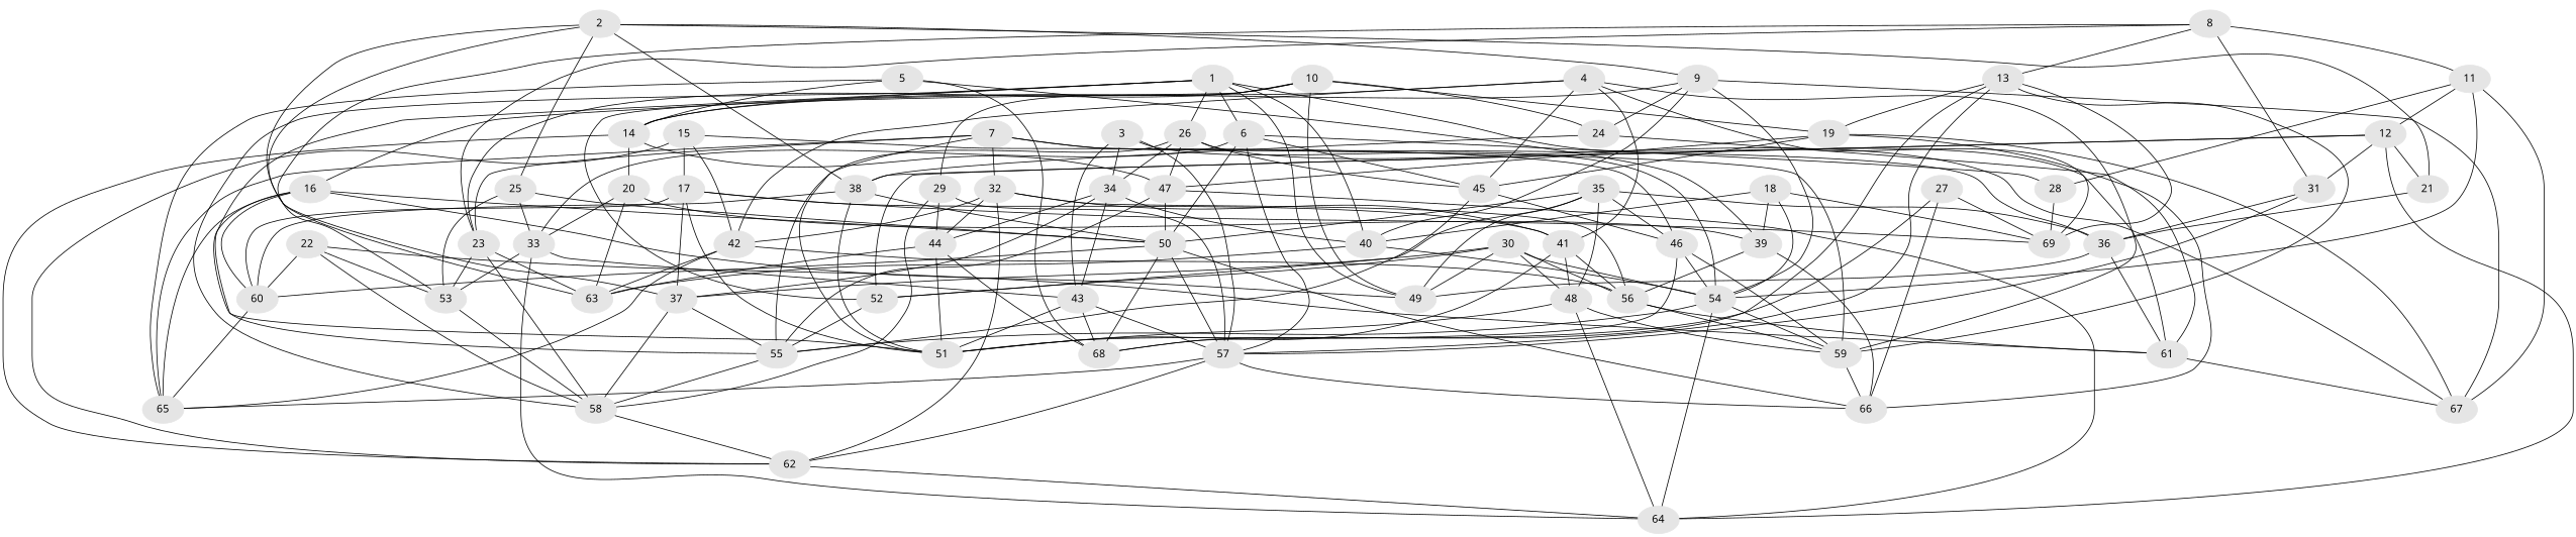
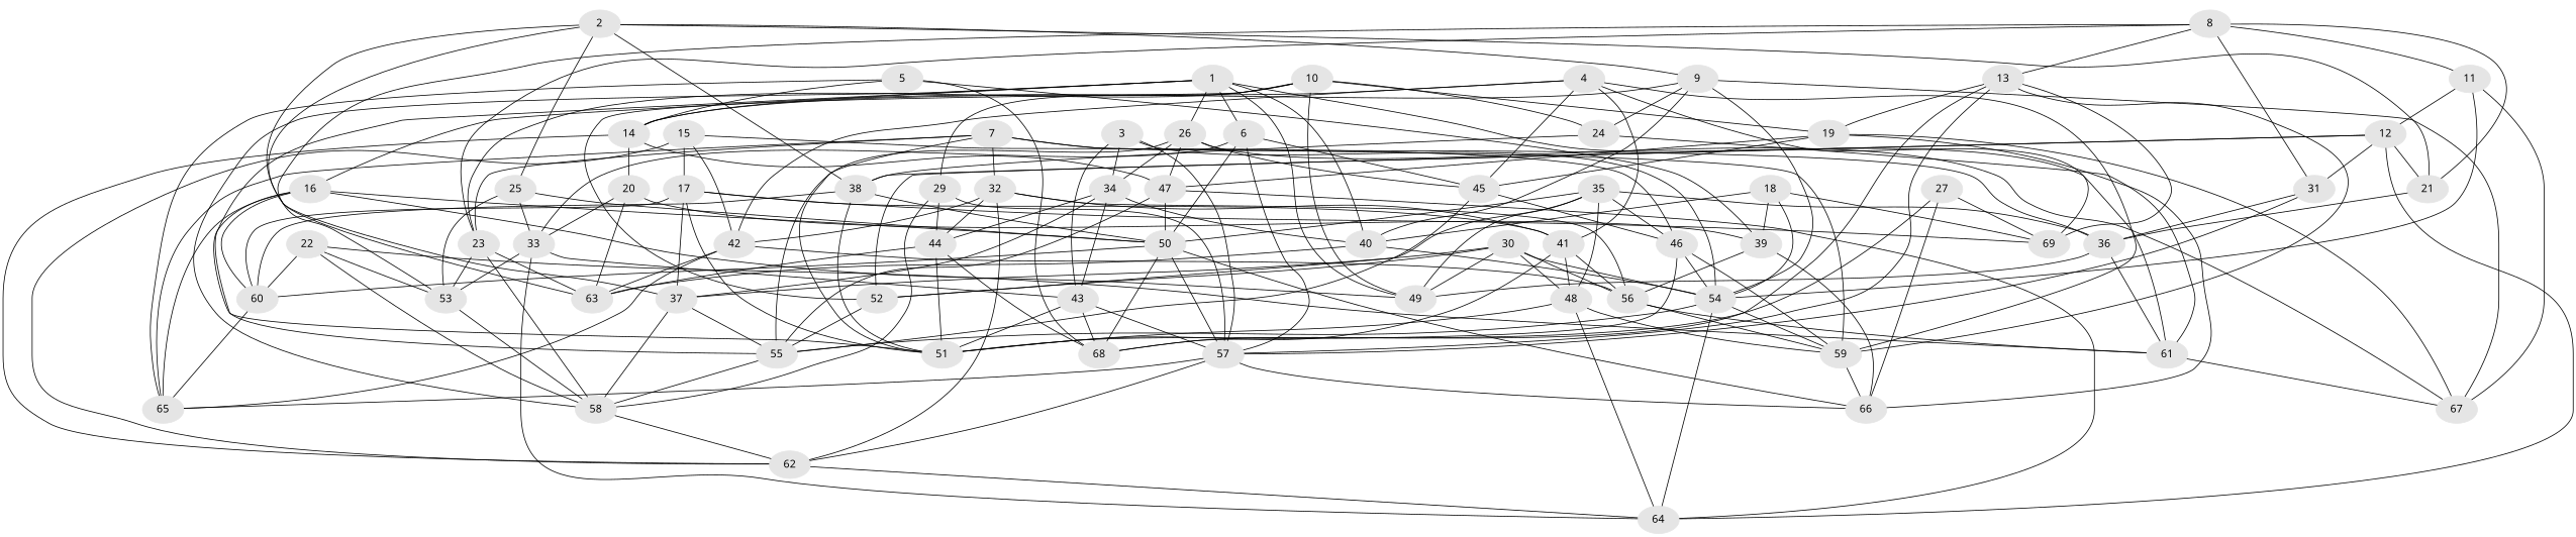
  graph {
    fontname="Noto Sans"
    node [color=gray90 fontname="Noto Sans" style=filled]
    edge [fontname="Noto Sans" weight=1.0]
    1
    6
    16
    26
    40
    49
    51
    58
    61
    57
    45
-   28
    33
    50
    65
    55
    60
    34
    67
    47
    63
    54
    62
    2
    9
    21
    25
    37
    38
    14
    24
    36
    53
    3
    43
    44
    68
    59
    64
    66
    4
    41
    42
    69
    20
    48
    56
    46
    5
    39
    7
    23
    32
    8
    11
    13
    31
    12
    19
    10
    29
    52
    15
    17
    18
    22
    27
    30
    35
    1 -- 6
    1 -- 16
    1 -- 26
    1 -- 40
    1 -- 49
    1 -- 51
    1 -- 58
    1 -- 61
    6 -- 57
    6 -- 45
-   6 -- 28
    6 -- 33
    6 -- 50
    16 -- 49
    16 -- 50
    16 -- 65
    16 -- 55
    16 -- 60
    26 -- 45
    26 -- 55
    26 -- 34
    26 -- 67
    26 -- 47
    40 -- 63
    40 -- 54
    58 -- 62
    61 -- 67
    57 -- 65
    57 -- 62
    57 -- 66
    45 -- 55
    45 -- 46
-   28 -- 69
    33 -- 53
    33 -- 43
    33 -- 64
    50 -- 57
    50 -- 60
    50 -- 68
    50 -- 66
    55 -- 58
    60 -- 65
    34 -- 40
    34 -- 37
    34 -- 43
    34 -- 44
    47 -- 50
    47 -- 55
    47 -- 64
    54 -- 55
    54 -- 59
    54 -- 64
    62 -- 64
    2 -- 63
    2 -- 9
    2 -- 21
    2 -- 25
    2 -- 37
    2 -- 38
    9 -- 40
    9 -- 67
    9 -- 54
    9 -- 14
    9 -- 24
    21 -- 36
    25 -- 33
    25 -- 50
    25 -- 53
    37 -- 58
    37 -- 55
    38 -- 51
    38 -- 50
    38 -- 60
    14 -- 47
    14 -- 62
    14 -- 20
    24 -- 61
    24 -- 38
    36 -- 49
    36 -- 61
    53 -- 58
    3 -- 57
    3 -- 34
    3 -- 54
    3 -- 43
    43 -- 51
    43 -- 57
    43 -- 68
    44 -- 51
    44 -- 63
    44 -- 68
    59 -- 66
    4 -- 45
    4 -- 14
    4 -- 59
    4 -- 41
    4 -- 42
    4 -- 69
    41 -- 51
    41 -- 48
    41 -- 56
    42 -- 65
    42 -- 63
    42 -- 56
    20 -- 33
    20 -- 63
    20 -- 39
    48 -- 51
    48 -- 59
    48 -- 64
    56 -- 61
    56 -- 59
    46 -- 54
    46 -- 68
    46 -- 59
    5 -- 65
    5 -- 14
    5 -- 68
    5 -- 39
    39 -- 66
    39 -- 56 [weight=2.0]
    7 -- 51
    7 -- 65
    7 -- 36
    7 -- 59
    7 -- 23
    7 -- 32
    23 -- 58
    23 -- 63
    23 -- 53
    32 -- 62
    32 -- 44
    32 -- 41
    32 -- 42
    32 -- 56
+   8 -- 21
    8 -- 53
    8 -- 23
    8 -- 11
    8 -- 13
    8 -- 31
-   11 -- 28
    11 -- 67 [weight=2.0]
    11 -- 54
    11 -- 12
    13 -- 57
    13 -- 68
    13 -- 59
    13 -- 69
    13 -- 19
    31 -- 57
    31 -- 36
    12 -- 21
    12 -- 38
    12 -- 64
    12 -- 31
    12 -- 52
    19 -- 45
    19 -- 67
    19 -- 47
    19 -- 66
    10 -- 49
    10 -- 24
    10 -- 23
    10 -- 19
    10 -- 29
    10 -- 52
    29 -- 58
    29 -- 57
    29 -- 44
    52 -- 55
    15 -- 62
    15 -- 42
    15 -- 46
    15 -- 17
    17 -- 51
    17 -- 60
    17 -- 37
    17 -- 41
    17 -- 69
    18 -- 40
    18 -- 54
    18 -- 69
    18 -- 39
    22 -- 58
    22 -- 61
    22 -- 60
    22 -- 53
    27 -- 51 [weight=2.0]
    27 -- 66
    27 -- 69
    30 -- 49
    30 -- 54
    30 -- 37
    30 -- 48
    30 -- 56
    30 -- 52
    35 -- 49
    35 -- 50
    35 -- 36
    35 -- 48
    35 -- 46
    35 -- 52
  }
